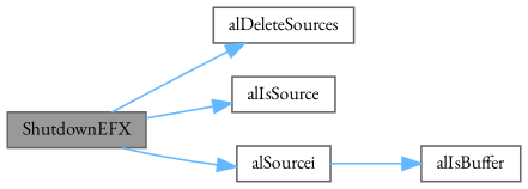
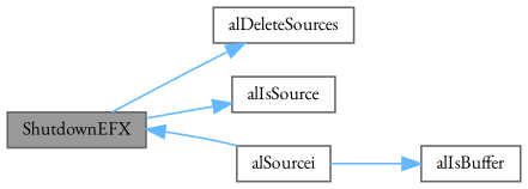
  digraph {
    fontname="EB Garamond"
    rankdir=LR
    node [color=grey40 fillcolor=white fontname="EB Garamond" fontsize=10 shape=box style=filled]
    edge [color=steelblue1 fontname="EB Garamond" fontsize=10 labelfontname=Helvetica labelfontsize=10 style=solid]
    n1 [color=gray40 fillcolor=grey60 fontcolor=black height=0.2 label=ShutdownEFX width=0.4]
    n2 [height=0.2 label=alDeleteSources width=0.4]
    n3 [height=0.2 label=alIsSource width=0.4]
    n4 [height=0.2 label=alSourcei width=0.4]
    n5 [height=0.2 label=alIsBuffer width=0.4]
    n1 -> n2
    n1 -> n3
-   n1 -> n4
+   n4 -> n1
    n4 -> n5
  }
